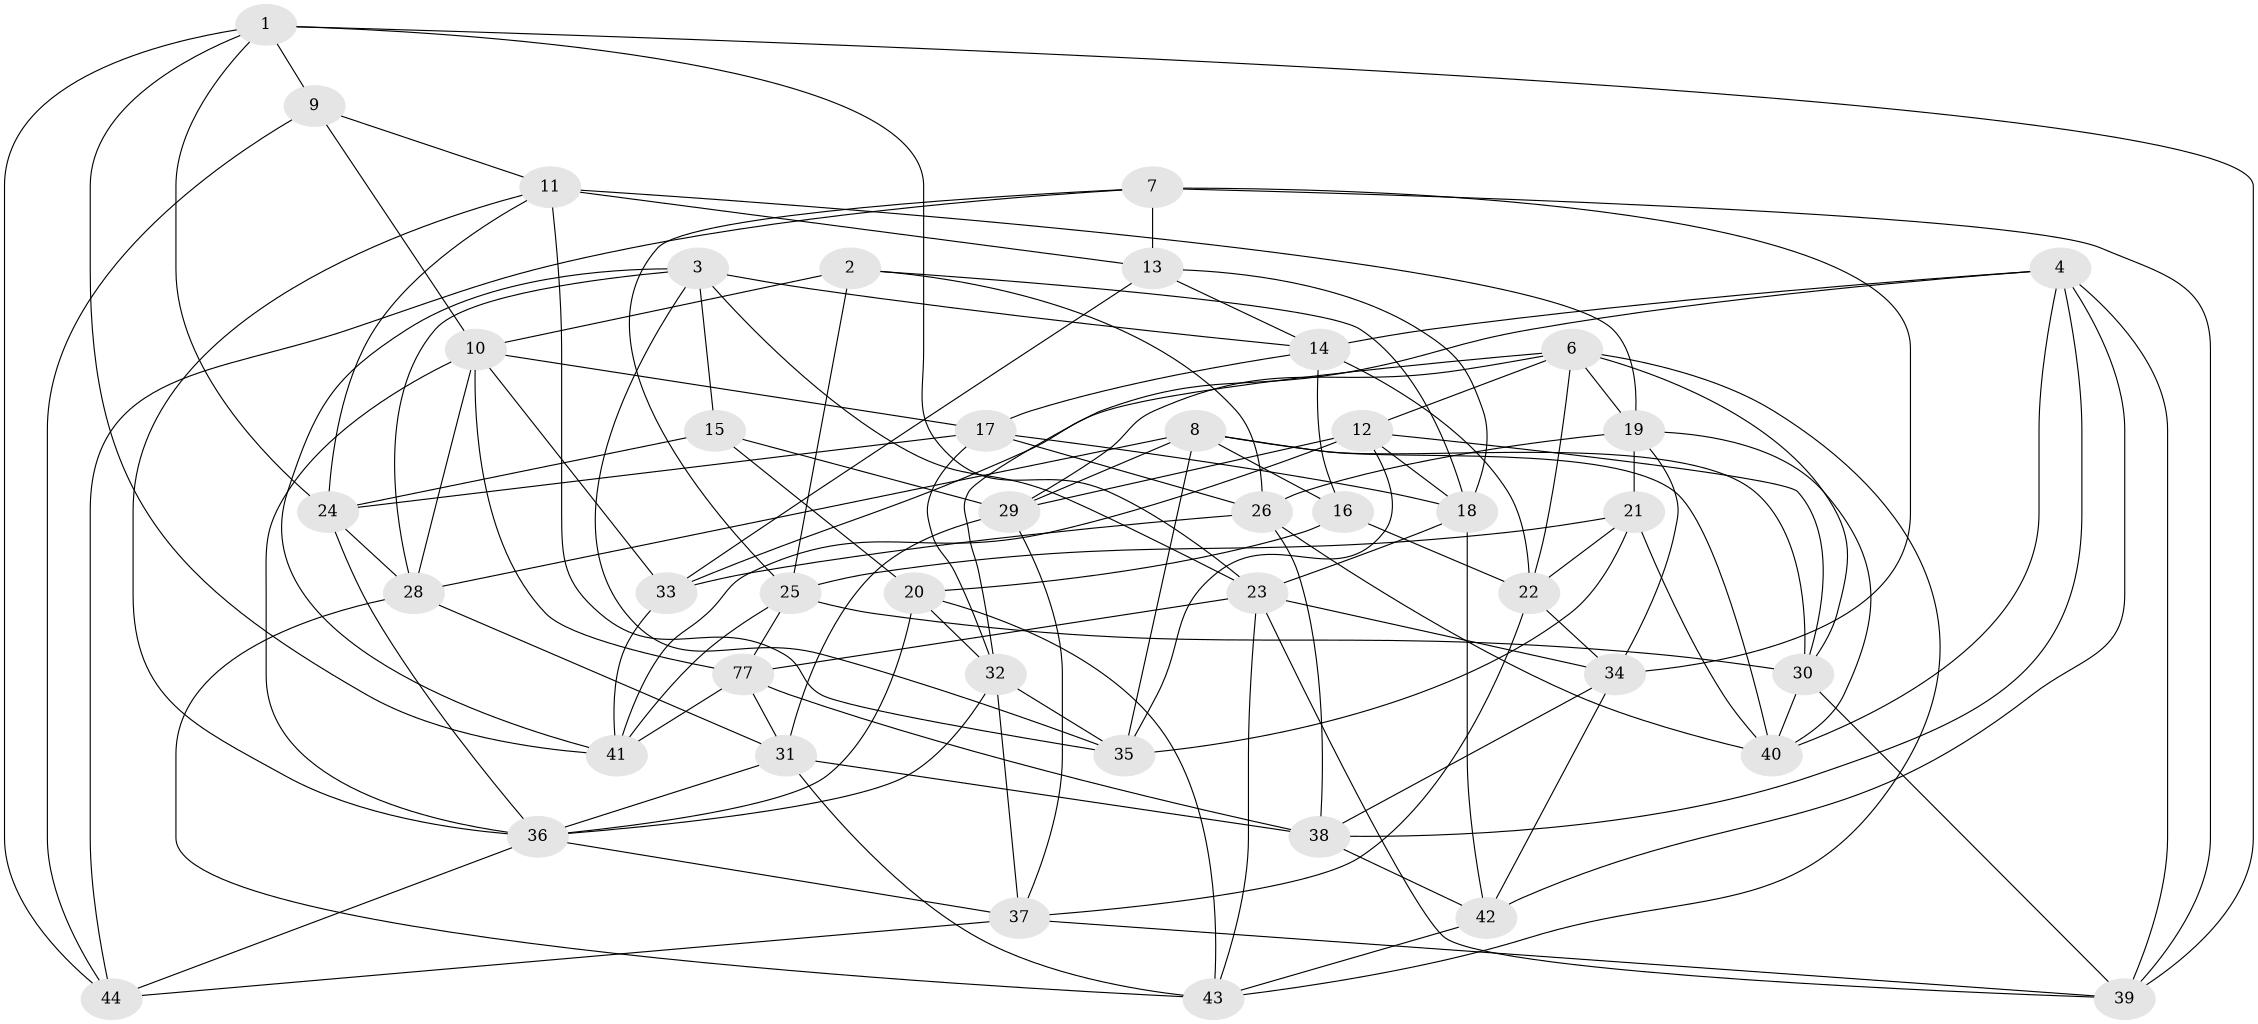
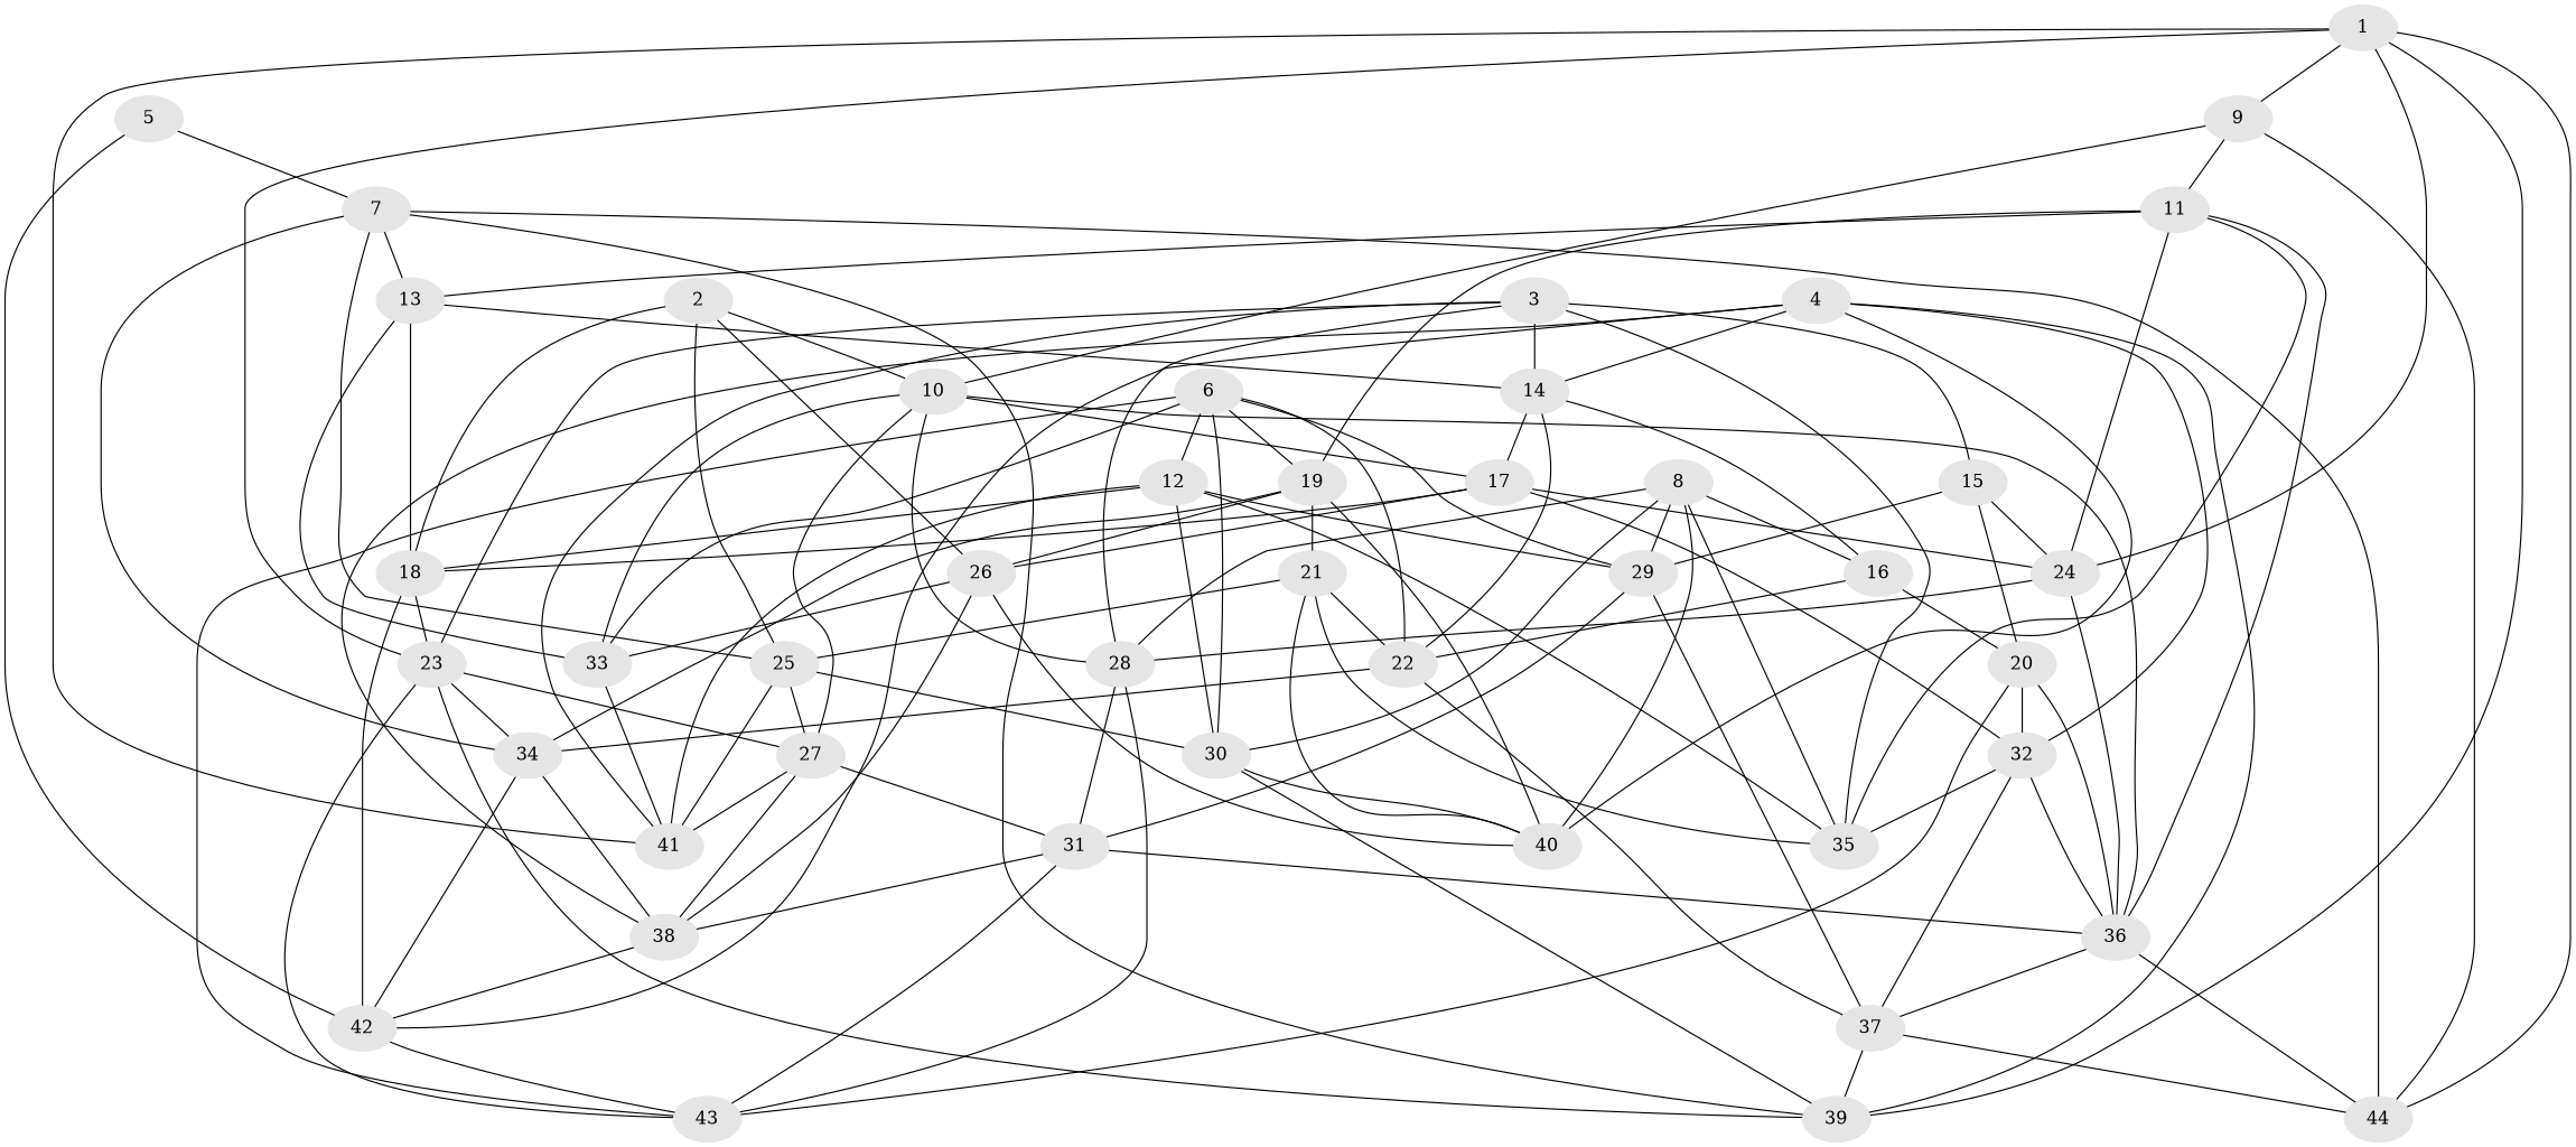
  graph {
    node [color=gray90 style=filled]
    edge [weight=1.0]
    1
    9
    23
    24
    39
    41
    44
    10
    11
-   27 [label=77]
+   27
    43
    34
    28
    36
    2
    18
    25
    26
    33
    17
    42
    30
    38
    40
    3
    14
    15
    35
    22
    16
    29
    20
    31
    4
    32
    37
+   5
    7
    13
    6
    12
    19
    21
    8
    1 -- 9
    1 -- 23
    1 -- 24
    1 -- 39
    1 -- 41
    1 -- 44
    9 -- 44
    9 -- 10
    9 -- 11
    23 -- 39
    23 -- 27
    23 -- 43
    23 -- 34
    24 -- 28
    24 -- 36
    10 -- 27
    10 -- 28
    10 -- 36
    10 -- 33
    10 -- 17
    11 -- 24
    11 -- 36
    11 -- 35
    11 -- 13
    11 -- 19
    27 -- 41
    27 -- 38
    27 -- 31
    34 -- 42
    34 -- 38
    28 -- 43
    28 -- 31
    36 -- 44 [weight=2.0]
    36 -- 37
    2 -- 10
    2 -- 18
    2 -- 25
    2 -- 26
    18 -- 23
    18 -- 42
    25 -- 41
    25 -- 27
    25 -- 30
    26 -- 33
    26 -- 38
    26 -- 40
    33 -- 41
    17 -- 24
    17 -- 18
    17 -- 26
    17 -- 32
    42 -- 43
    30 -- 39
    30 -- 40
    38 -- 42
    3 -- 23
    3 -- 41
    3 -- 28
    3 -- 14
    3 -- 15
    3 -- 35
    14 -- 17
    14 -- 22
    14 -- 16
    15 -- 24
    15 -- 29
    15 -- 20
    22 -- 34
    22 -- 37
    16 -- 22
    16 -- 20
    29 -- 31
    29 -- 37
    20 -- 43
    20 -- 36 [weight=2.0]
    20 -- 32
    31 -- 43
    31 -- 36
    31 -- 38
    4 -- 39
    4 -- 42
    4 -- 38
    4 -- 40
    4 -- 14
    4 -- 32
    32 -- 36
    32 -- 35
    32 -- 37
    37 -- 39
    37 -- 44
+   5 -- 42
+   5 -- 7
    7 -- 39
    7 -- 44
    7 -- 34
    7 -- 25
    7 -- 13
    13 -- 18
    13 -- 33
    13 -- 14
    6 -- 43
    6 -- 33 [weight=2.0]
    6 -- 30
    6 -- 22
    6 -- 29
    6 -- 12
    6 -- 19
    12 -- 41
    12 -- 18
    12 -- 30
    12 -- 35
    12 -- 29
    19 -- 34
    19 -- 26
    19 -- 40
    19 -- 21
    21 -- 25
    21 -- 40
    21 -- 35
    21 -- 22
    8 -- 28
    8 -- 30
    8 -- 40
    8 -- 35
    8 -- 16
    8 -- 29
  }
